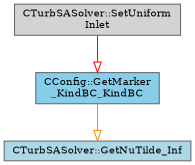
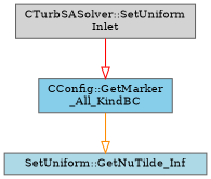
  digraph {
    fontname="DejaVu Serif"
    rankdir=TB
    node [color=grey40 fontname="DejaVu Serif" fontsize=10 shape=box style=filled]
    edge [arrowhead=onormal fontname="DejaVu Serif" fontsize=10 labelfontname=Helvetica labelfontsize=10 style=solid]
    n1 [color=gray40 fillcolor=lightgrey fontcolor=black height=0.2 label="CTurbSASolver::SetUniform\lInlet" width=0.4]
-   n2 [fillcolor=skyblue height=0.2 label="CConfig::GetMarker\l_KindBC_KindBC" width=0.4]
-   n3 [fillcolor=lightblue height=0.2 label="CTurbSASolver::GetNuTilde_Inf" width=0.4]
+   n2 [fillcolor=skyblue height=0.2 label="CConfig::GetMarker\l_All_KindBC" width=0.4]
+   n3 [fillcolor=lightblue height=0.2 label="SetUniform::GetNuTilde_Inf" width=0.4]
    n1 -> n2 [color=red]
    n2 -> n3 [color=darkorange]
  }
